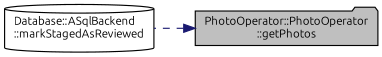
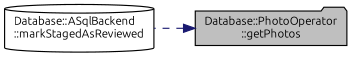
  digraph {
    rankdir=RL
    fontname=Ubuntu
    node [color=black fontname=Ubuntu fontsize=10 style=filled]
-   n1 [fillcolor=grey75 fontcolor=black height=0.2 label="PhotoOperator::PhotoOperator\l::getPhotos" shape=folder width=0.4]
+   n1 [fillcolor=grey75 fontcolor=black height=0.2 label="Database::PhotoOperator\l::getPhotos" shape=folder width=0.4]
    n2 [fillcolor=white height=0.2 label="Database::ASqlBackend\l::markStagedAsReviewed" shape=cylinder width=0.4]
    n1 -> n2 [color=midnightblue dir=back fontname=Ubuntu fontsize=10 labelfontname=Helvetica labelfontsize=10 style=dashed]
  }
